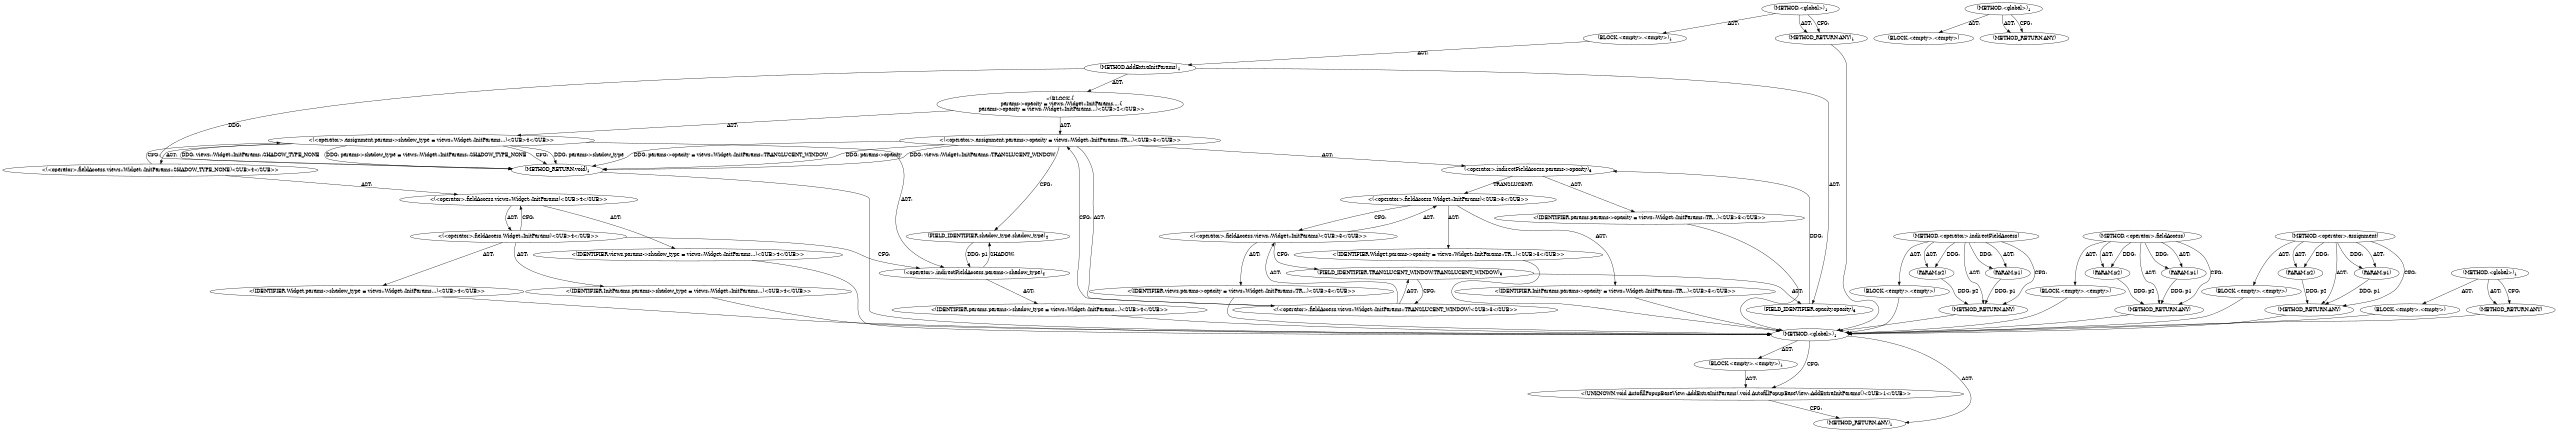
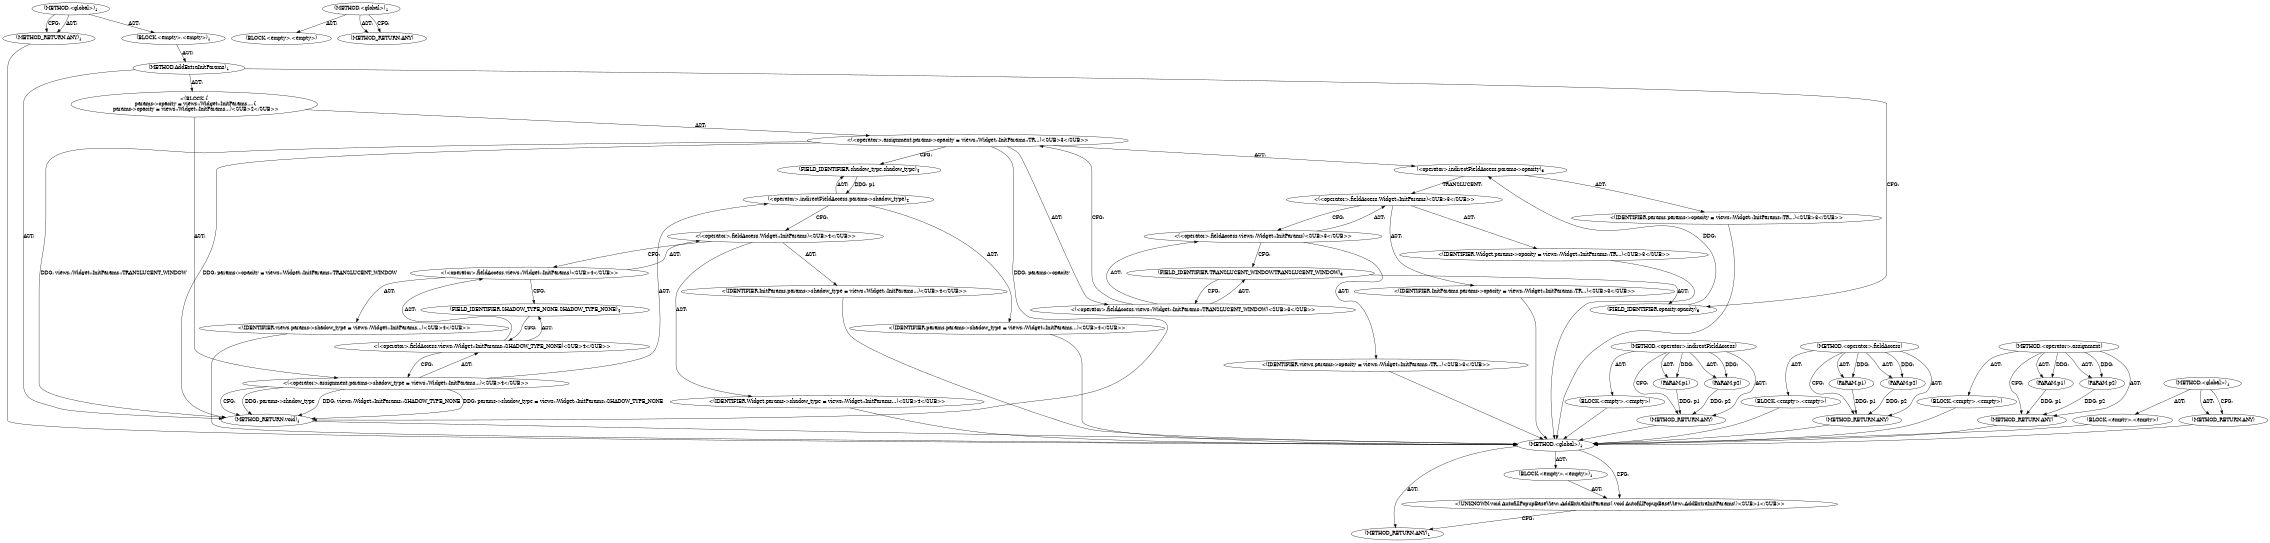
  digraph {
    n1 [label=<(METHOD,&lt;global&gt;)<SUB>1</SUB>>]
    n2 [label=<(BLOCK,&lt;empty&gt;,&lt;empty&gt;)<SUB>1</SUB>>]
    n3 [label=<(METHOD_RETURN,ANY)<SUB>1</SUB>>]
    n4 [label=<(METHOD,AddExtraInitParams)<SUB>1</SUB>>]
    n5 [label=<(METHOD,&lt;global&gt;)<SUB>1</SUB>>]
    n6 [label="<(BLOCK,{\n  params-&gt;opacity = views::Widget::InitParams...,{\n  params-&gt;opacity = views::Widget::InitParams...)<SUB>2</SUB>>"]
    n7 [label=<(FIELD_IDENTIFIER,opacity,opacity)<SUB>3</SUB>>]
    n8 [label=<(METHOD_RETURN,void)<SUB>1</SUB>>]
    n9 [label="<(&lt;operator&gt;.assignment,params-&gt;opacity = views::Widget::InitParams::TR...)<SUB>3</SUB>>"]
    n10 [label="<(&lt;operator&gt;.assignment,params-&gt;shadow_type = views::Widget::InitParams...)<SUB>4</SUB>>"]
    n11 [label=<(&lt;operator&gt;.indirectFieldAccess,params-&gt;opacity)<SUB>3</SUB>>]
    n12 [label="<(&lt;operator&gt;.fieldAccess,views::Widget::InitParams::TRANSLUCENT_WINDOW)<SUB>3</SUB>>"]
    n13 [label=<(FIELD_IDENTIFIER,shadow_type,shadow_type)<SUB>4</SUB>>]
    n14 [label=<(&lt;operator&gt;.indirectFieldAccess,params-&gt;shadow_type)<SUB>4</SUB>>]
    n15 [label="<(&lt;operator&gt;.fieldAccess,views::Widget::InitParams::SHADOW_TYPE_NONE)<SUB>4</SUB>>"]
    n16 [label="<(IDENTIFIER,params,params-&gt;opacity = views::Widget::InitParams::TR...)<SUB>3</SUB>>"]
    n17 [label="<(&lt;operator&gt;.fieldAccess,Widget::InitParams)<SUB>3</SUB>>"]
    n18 [label="<(&lt;operator&gt;.fieldAccess,views::Widget::InitParams)<SUB>3</SUB>>"]
    n19 [label=<(FIELD_IDENTIFIER,TRANSLUCENT_WINDOW,TRANSLUCENT_WINDOW)<SUB>3</SUB>>]
    n20 [label="<(IDENTIFIER,Widget,params-&gt;opacity = views::Widget::InitParams::TR...)<SUB>3</SUB>>"]
    n21 [label="<(IDENTIFIER,InitParams,params-&gt;opacity = views::Widget::InitParams::TR...)<SUB>3</SUB>>"]
    n22 [label=<(BLOCK,&lt;empty&gt;,&lt;empty&gt;)<SUB>1</SUB>>]
    n23 [label="<(UNKNOWN,void AutofillPopupBaseView::AddExtraInitParams(,void AutofillPopupBaseView::AddExtraInitParams()<SUB>1</SUB>>"]
    n24 [label=<(METHOD_RETURN,ANY)<SUB>1</SUB>>]
    n25 [label="<(IDENTIFIER,views,params-&gt;opacity = views::Widget::InitParams::TR...)<SUB>3</SUB>>"]
    n26 [label="<(IDENTIFIER,params,params-&gt;shadow_type = views::Widget::InitParams...)<SUB>4</SUB>>"]
    n27 [label="<(&lt;operator&gt;.fieldAccess,Widget::InitParams)<SUB>4</SUB>>"]
    n28 [label="<(&lt;operator&gt;.fieldAccess,views::Widget::InitParams)<SUB>4</SUB>>"]
+   n29 [label=<(FIELD_IDENTIFIER,SHADOW_TYPE_NONE,SHADOW_TYPE_NONE)<SUB>4</SUB>>]
    n30 [label="<(IDENTIFIER,Widget,params-&gt;shadow_type = views::Widget::InitParams...)<SUB>4</SUB>>"]
    n31 [label="<(IDENTIFIER,InitParams,params-&gt;shadow_type = views::Widget::InitParams...)<SUB>4</SUB>>"]
    n32 [label="<(IDENTIFIER,views,params-&gt;shadow_type = views::Widget::InitParams...)<SUB>4</SUB>>"]
    n33 [label=<(METHOD,&lt;operator&gt;.indirectFieldAccess)>]
    n34 [label=<(PARAM,p1)>]
    n35 [label=<(PARAM,p2)>]
    n36 [label=<(BLOCK,&lt;empty&gt;,&lt;empty&gt;)>]
    n37 [label=<(METHOD_RETURN,ANY)>]
    n38 [label=<(METHOD,&lt;operator&gt;.fieldAccess)>]
    n39 [label=<(PARAM,p1)>]
    n40 [label=<(PARAM,p2)>]
    n41 [label=<(BLOCK,&lt;empty&gt;,&lt;empty&gt;)>]
    n42 [label=<(METHOD_RETURN,ANY)>]
    n43 [label=<(METHOD,&lt;operator&gt;.assignment)>]
    n44 [label=<(PARAM,p1)>]
    n45 [label=<(PARAM,p2)>]
    n46 [label=<(BLOCK,&lt;empty&gt;,&lt;empty&gt;)>]
    n47 [label=<(METHOD_RETURN,ANY)>]
    n48 [label=<(METHOD,&lt;global&gt;)<SUB>1</SUB>>]
    n49 [label=<(BLOCK,&lt;empty&gt;,&lt;empty&gt;)>]
    n50 [label=<(METHOD_RETURN,ANY)>]
    n51 [label=<(METHOD,&lt;global&gt;)<SUB>1</SUB>>]
    n52 [label=<(BLOCK,&lt;empty&gt;,&lt;empty&gt;)>]
    n53 [label=<(METHOD_RETURN,ANY)>]
    n1 -> n2 [label="AST: "]
    n1 -> n3 [label="AST: "]
    n1 -> n3 [label="CFG: "]
    n2 -> n4 [label="AST: "]
    n3 -> n5
    n4 -> n6 [label="AST: "]
-   n4 -> n7 [label="AST: "]
-   n4 -> n8 [label="DDG: "]
+   n4 -> n7 [label="CFG: "]
+   n4 -> n8 [label="AST: "]
    n5 -> n22 [label="AST: "]
    n5 -> n23 [label="CFG: "]
    n5 -> n24 [label="AST: "]
    n6 -> n9 [label="AST: "]
    n6 -> n10 [label="AST: "]
    n7 -> n11 [label="DDG: "]
    n8 -> n5
    n9 -> n8 [label="DDG: params-&gt;opacity"]
    n9 -> n8 [label="DDG: views::Widget::InitParams::TRANSLUCENT_WINDOW"]
    n9 -> n8 [label="DDG: params-&gt;opacity = views::Widget::InitParams::TRANSLUCENT_WINDOW"]
    n9 -> n11 [label="AST: "]
    n9 -> n12 [label="AST: "]
    n9 -> n13 [label="CFG: "]
    n10 -> n8 [label="CFG: "]
    n10 -> n8 [label="DDG: params-&gt;shadow_type"]
    n10 -> n8 [label="DDG: views::Widget::InitParams::SHADOW_TYPE_NONE"]
    n10 -> n8 [label="DDG: params-&gt;shadow_type = views::Widget::InitParams::SHADOW_TYPE_NONE"]
    n10 -> n14 [label="AST: "]
    n10 -> n15 [label="AST: "]
    n11 -> n16 [label="AST: "]
    n11 -> n17 [label="TRANSLUCENT: "]
    n12 -> n9 [label="CFG: "]
    n12 -> n18 [label="AST: "]
    n12 -> n19 [label="AST: "]
    n13 -> n14 [label="DDG: p1"]
-   n14 -> n13 [label="SHADOW: "]
+   n14 -> n13 [label="AST: "]
    n14 -> n26 [label="AST: "]
-   n27 -> n14 [label="CFG: "]
+   n14 -> n27 [label="CFG: "]
    n15 -> n10 [label="CFG: "]
    n15 -> n28 [label="AST: "]
+   n15 -> n29 [label="AST: "]
    n16 -> n5
    n17 -> n18 [label="CFG: "]
    n17 -> n20 [label="AST: "]
    n17 -> n21 [label="AST: "]
    n18 -> n17 [label="AST: "]
    n18 -> n19 [label="CFG: "]
    n18 -> n25 [label="AST: "]
    n19 -> n7 [label="AST: "]
    n19 -> n12 [label="CFG: "]
    n20 -> n5
    n21 -> n5
    n22 -> n23 [label="AST: "]
    n23 -> n24 [label="CFG: "]
    n25 -> n5
    n26 -> n5
    n27 -> n28 [label="CFG: "]
    n27 -> n30 [label="AST: "]
    n27 -> n31 [label="AST: "]
    n28 -> n27 [label="AST: "]
+   n28 -> n29 [label="CFG: "]
    n28 -> n32 [label="AST: "]
+   n29 -> n15 [label="CFG: "]
    n30 -> n5
    n31 -> n5
    n32 -> n5
    n33 -> n34 [label="AST: "]
    n33 -> n34 [label="DDG: "]
    n33 -> n35 [label="AST: "]
    n33 -> n35 [label="DDG: "]
    n33 -> n36 [label="AST: "]
    n33 -> n37 [label="AST: "]
    n33 -> n37 [label="CFG: "]
    n34 -> n37 [label="DDG: p1"]
    n35 -> n37 [label="DDG: p2"]
    n36 -> n5
    n37 -> n5
    n38 -> n39 [label="AST: "]
    n38 -> n39 [label="DDG: "]
    n38 -> n40 [label="AST: "]
    n38 -> n40 [label="DDG: "]
    n38 -> n41 [label="AST: "]
    n38 -> n42 [label="AST: "]
    n38 -> n42 [label="CFG: "]
    n39 -> n42 [label="DDG: p1"]
    n40 -> n42 [label="DDG: p2"]
    n41 -> n5
    n42 -> n5
    n43 -> n44 [label="AST: "]
    n43 -> n44 [label="DDG: "]
    n43 -> n45 [label="AST: "]
    n43 -> n45 [label="DDG: "]
    n43 -> n46 [label="AST: "]
    n43 -> n47 [label="AST: "]
    n43 -> n47 [label="CFG: "]
    n44 -> n47 [label="DDG: p1"]
    n45 -> n47 [label="DDG: p2"]
    n46 -> n5
    n47 -> n5
    n48 -> n49 [label="AST: "]
    n48 -> n50 [label="AST: "]
    n48 -> n50 [label="CFG: "]
    n49 -> n5
    n50 -> n5
    n51 -> n52 [label="AST: "]
    n51 -> n53 [label="AST: "]
    n51 -> n53 [label="CFG: "]
  }
